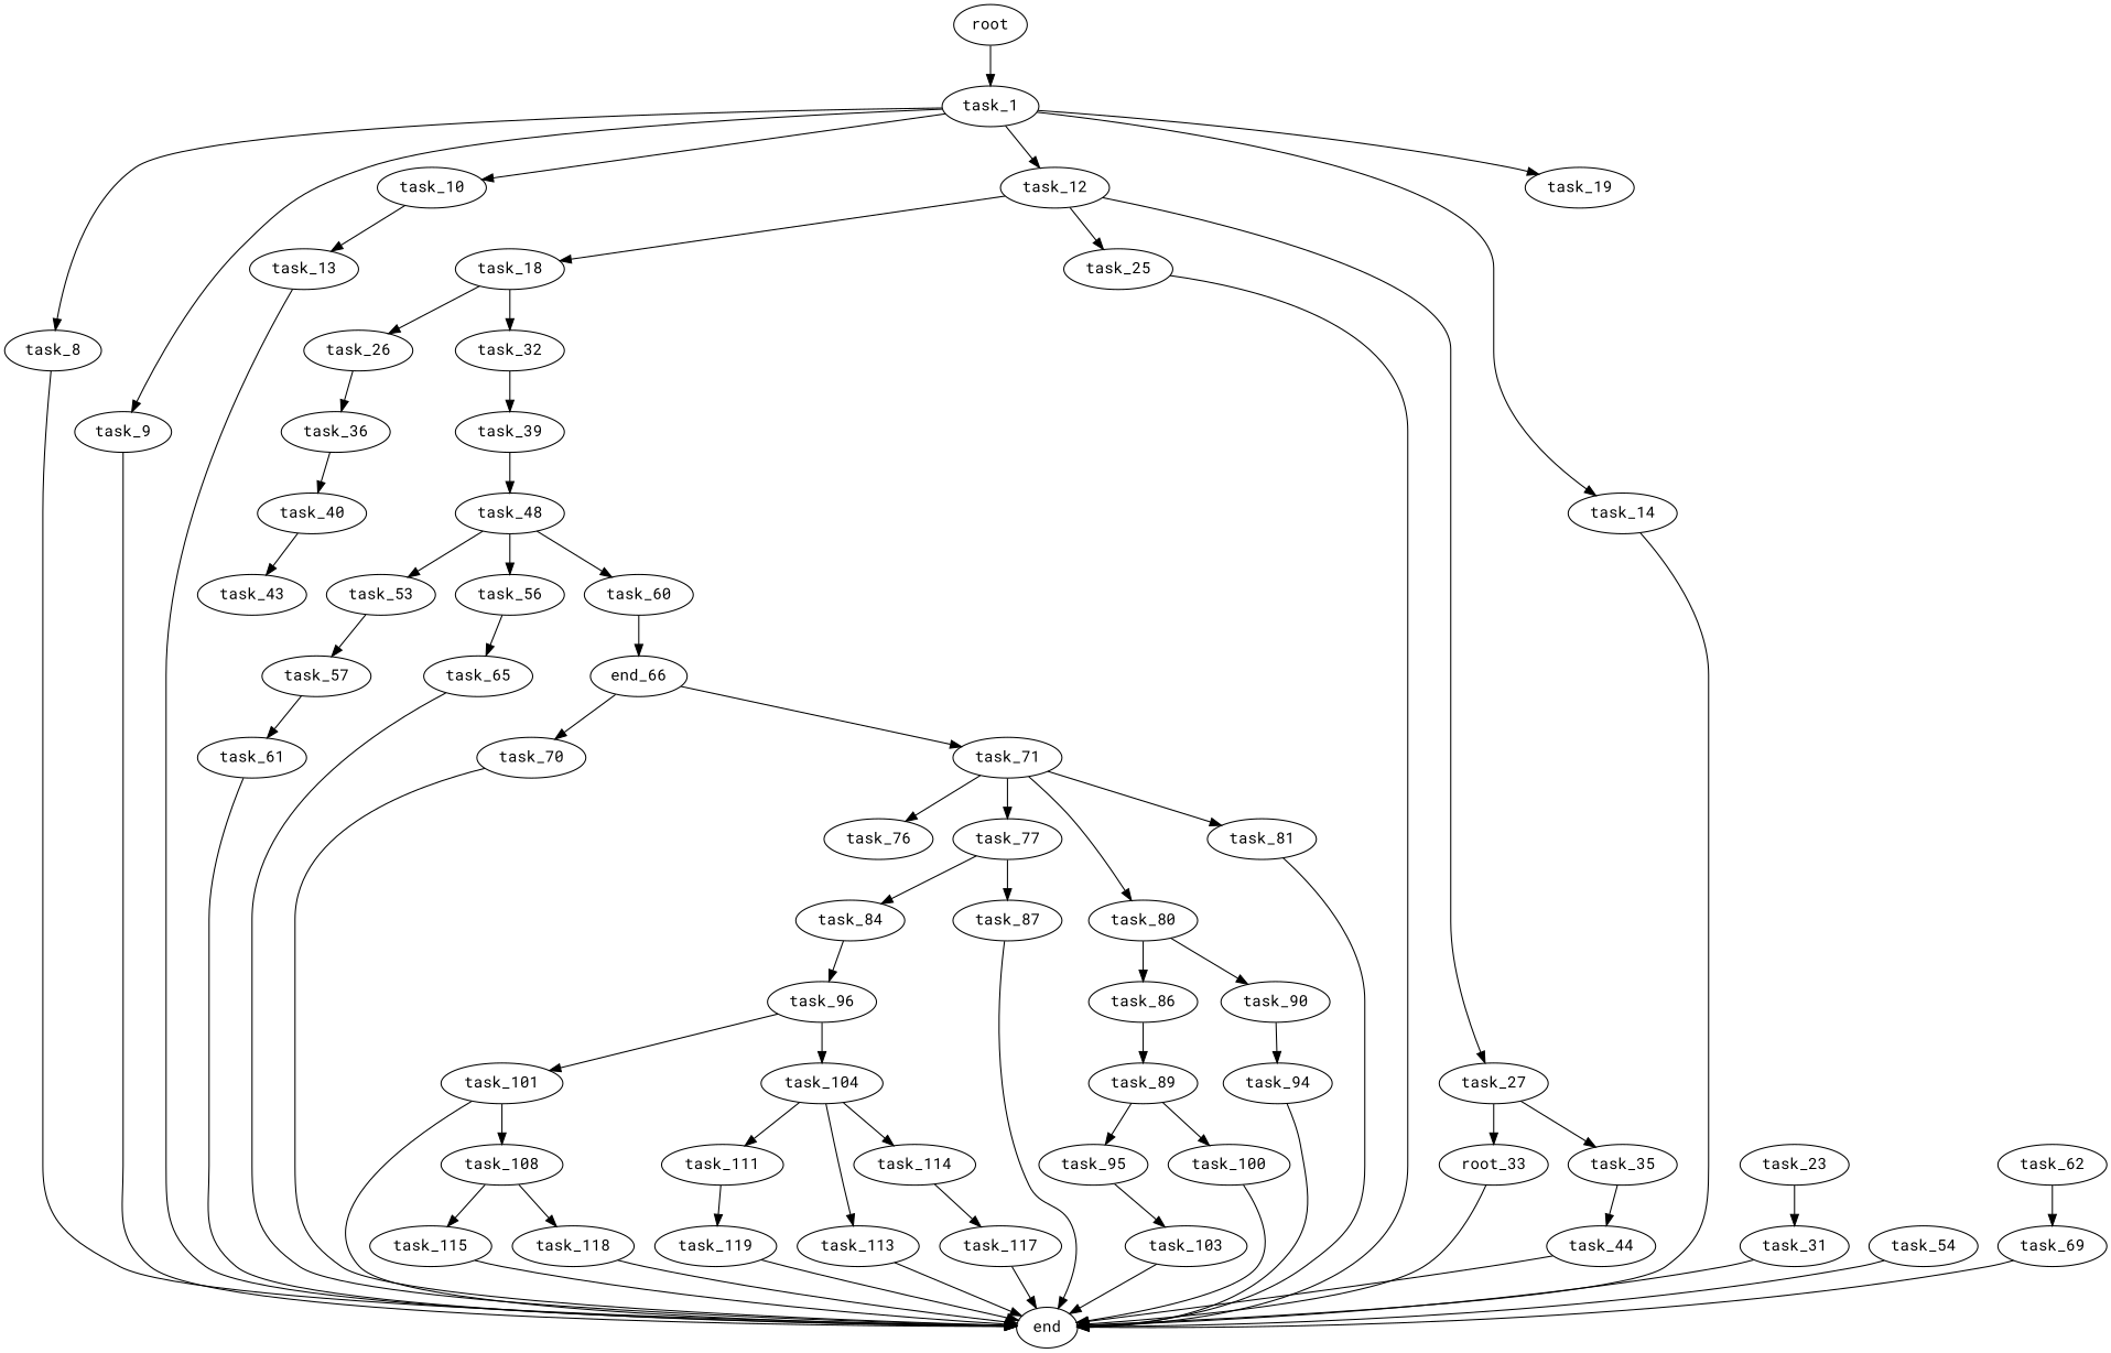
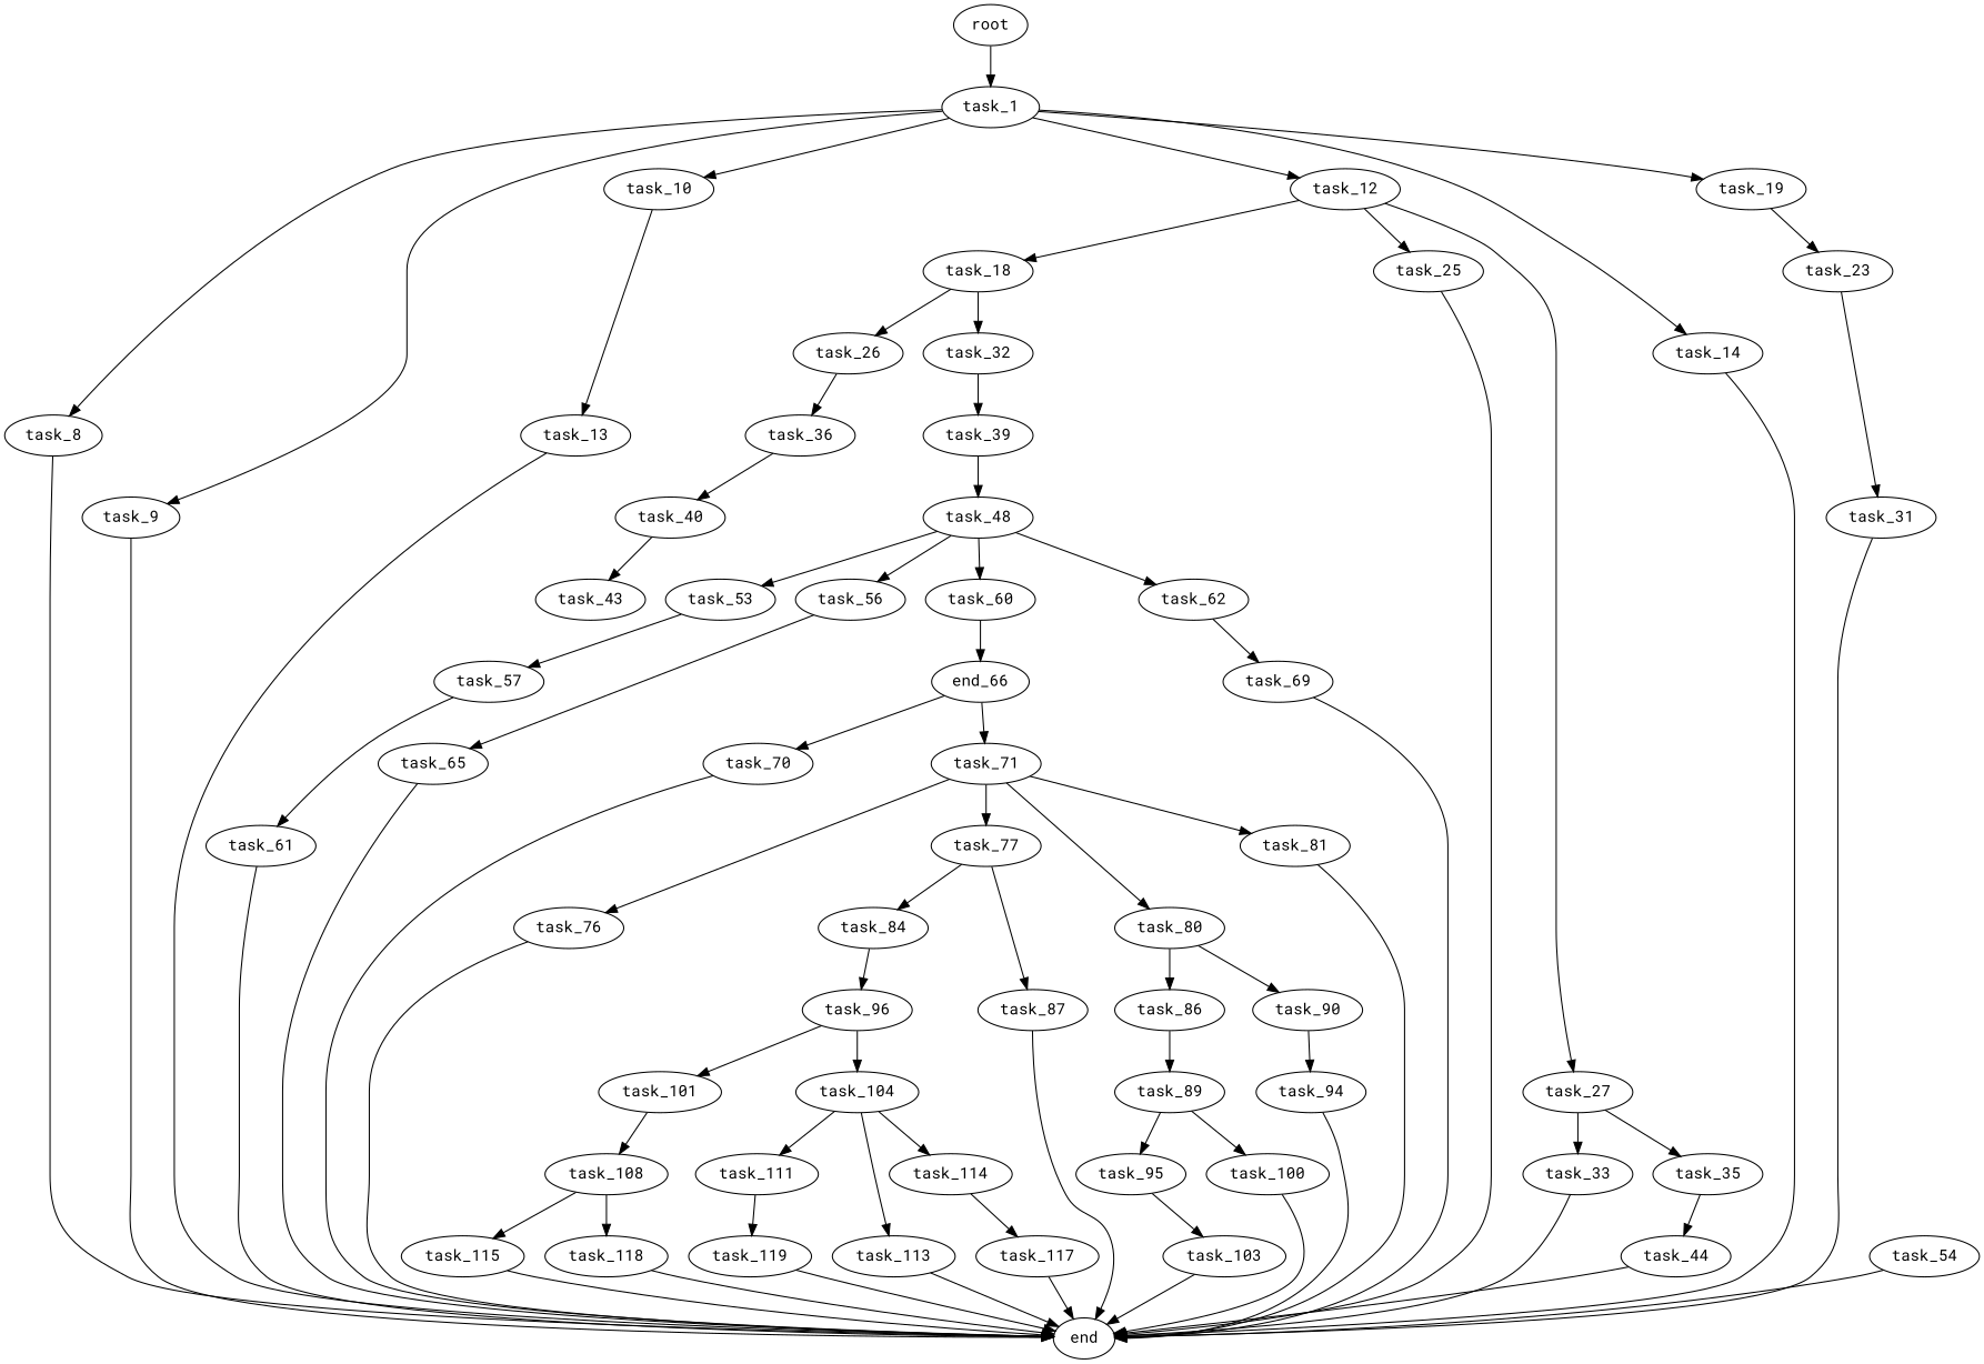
  digraph {
    fontname="Roboto Mono"
    node [fontname="Roboto Mono"]
    edge [fontname="Roboto Mono"]
    root
    task_1
    task_8
    task_9
    task_10
    task_12
    task_14
    task_19
    end
    task_13
    task_18
    task_25
    task_27
    task_23
    task_26
    task_32
-   task_33 [label=root_33]
+   task_33
    task_35
    task_36
    task_39
    task_31
    task_40
    task_44
    task_48
    task_43
    task_53
    task_56
    task_60
    task_62
    task_54
    task_57
    task_65
    n33 [label=end_66]
    task_69
    task_61
    task_70
    task_71
    task_76
    task_77
    task_80
    task_81
    task_84
    task_87
    task_86
    task_90
    task_96
    task_89
    task_94
    task_101
    task_104
    task_95
    task_100
    task_103
    task_108
    task_111
    task_113
    task_114
    task_115
    task_118
    task_119
    task_117
    root -> task_1
    task_1 -> task_8
    task_1 -> task_9
    task_1 -> task_10
    task_1 -> task_12
    task_1 -> task_14
    task_1 -> task_19
    task_8 -> end
    task_9 -> end
    task_10 -> task_13
    task_12 -> task_18
    task_12 -> task_25
    task_12 -> task_27
    task_14 -> end
+   task_19 -> task_23
    task_13 -> end
    task_18 -> task_26
    task_18 -> task_32
    task_25 -> end
    task_27 -> task_33
    task_27 -> task_35
    task_23 -> task_31
    task_26 -> task_36
    task_32 -> task_39
    task_33 -> end
    task_35 -> task_44
    task_36 -> task_40
    task_39 -> task_48
    task_31 -> end
    task_40 -> task_43
    task_44 -> end
    task_48 -> task_53
    task_48 -> task_56
    task_48 -> task_60
+   task_48 -> task_62
    task_53 -> task_57
    task_56 -> task_65
    task_60 -> n33
    task_62 -> task_69
    task_54 -> end
    task_57 -> task_61
    task_65 -> end
    n33 -> task_70
    n33 -> task_71
    task_69 -> end
    task_61 -> end
    task_70 -> end
    task_71 -> task_76
    task_71 -> task_77
    task_71 -> task_80
    task_71 -> task_81
-   task_101 -> end
+   task_76 -> end
    task_77 -> task_84
    task_77 -> task_87
    task_80 -> task_86
    task_80 -> task_90
    task_81 -> end
    task_84 -> task_96
    task_87 -> end
    task_86 -> task_89
    task_90 -> task_94
    task_96 -> task_101
    task_96 -> task_104
    task_89 -> task_95
    task_89 -> task_100
    task_94 -> end
    task_101 -> task_108
    task_104 -> task_111
    task_104 -> task_113
    task_104 -> task_114
    task_95 -> task_103
    task_100 -> end
    task_103 -> end
    task_108 -> task_115
    task_108 -> task_118
    task_111 -> task_119
    task_113 -> end
    task_114 -> task_117
    task_115 -> end
    task_118 -> end
    task_119 -> end
    task_117 -> end
  }
